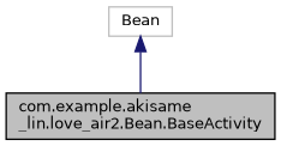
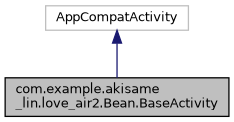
  digraph {
    node [fontname=Helvetica fontsize=10 shape=record style=filled]
    n1 [color=black fillcolor=grey75 fontcolor=black height=0.2 label="com.example.akisame\l_lin.love_air2.Bean.BaseActivity" width=0.4]
-   n2 [color=grey75 fillcolor=white height=0.2 label=Bean width=0.4]
+   n2 [color=grey75 fillcolor=white height=0.2 label=AppCompatActivity width=0.4]
    n2 -> n1 [color=midnightblue dir=back fontname=Helvetica fontsize=10 labelfontname=Helvetica labelfontsize=10 style=solid]
  }
